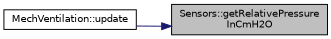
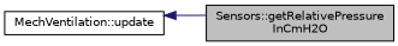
  digraph {
    rankdir=RL
    node [color=black fontname=Helvetica fontsize=10 shape=record style=filled]
    n1 [fillcolor=grey75 fontcolor=black height=0.2 label="Sensors::getRelativePressure\lInCmH2O" width=0.4]
    n2 [fillcolor=white height=0.2 label="MechVentilation::update" width=0.4]
-   n1 -> n2 [color=midnightblue dir=back fontname=Helvetica fontsize=10 labelfontname=Helvetica labelfontsize=10 style=solid]
+   n2 -> n1 [color=midnightblue dir=back fontname=Helvetica fontsize=10 labelfontname=Helvetica labelfontsize=10 style=solid]
  }
